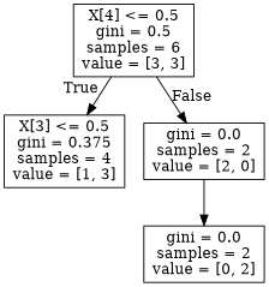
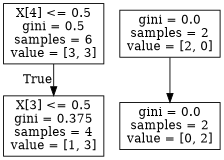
  digraph {
    node [shape=box]
    edge [labeldistance=2.5]
    n1 [label="X[4] <= 0.5\ngini = 0.5\nsamples = 6\nvalue = [3, 3]"]
    n2 [label="X[3] <= 0.5\ngini = 0.375\nsamples = 4\nvalue = [1, 3]"]
    n3 [label="gini = 0.0\nsamples = 2\nvalue = [2, 0]"]
    n4 [label="gini = 0.0\nsamples = 2\nvalue = [0, 2]"]
    n1 -> n2 [headlabel=True labelangle=45]
-   n1 -> n3 [headlabel=False labelangle=-45]
    n3 -> n4 [labeldistance=""]
  }
